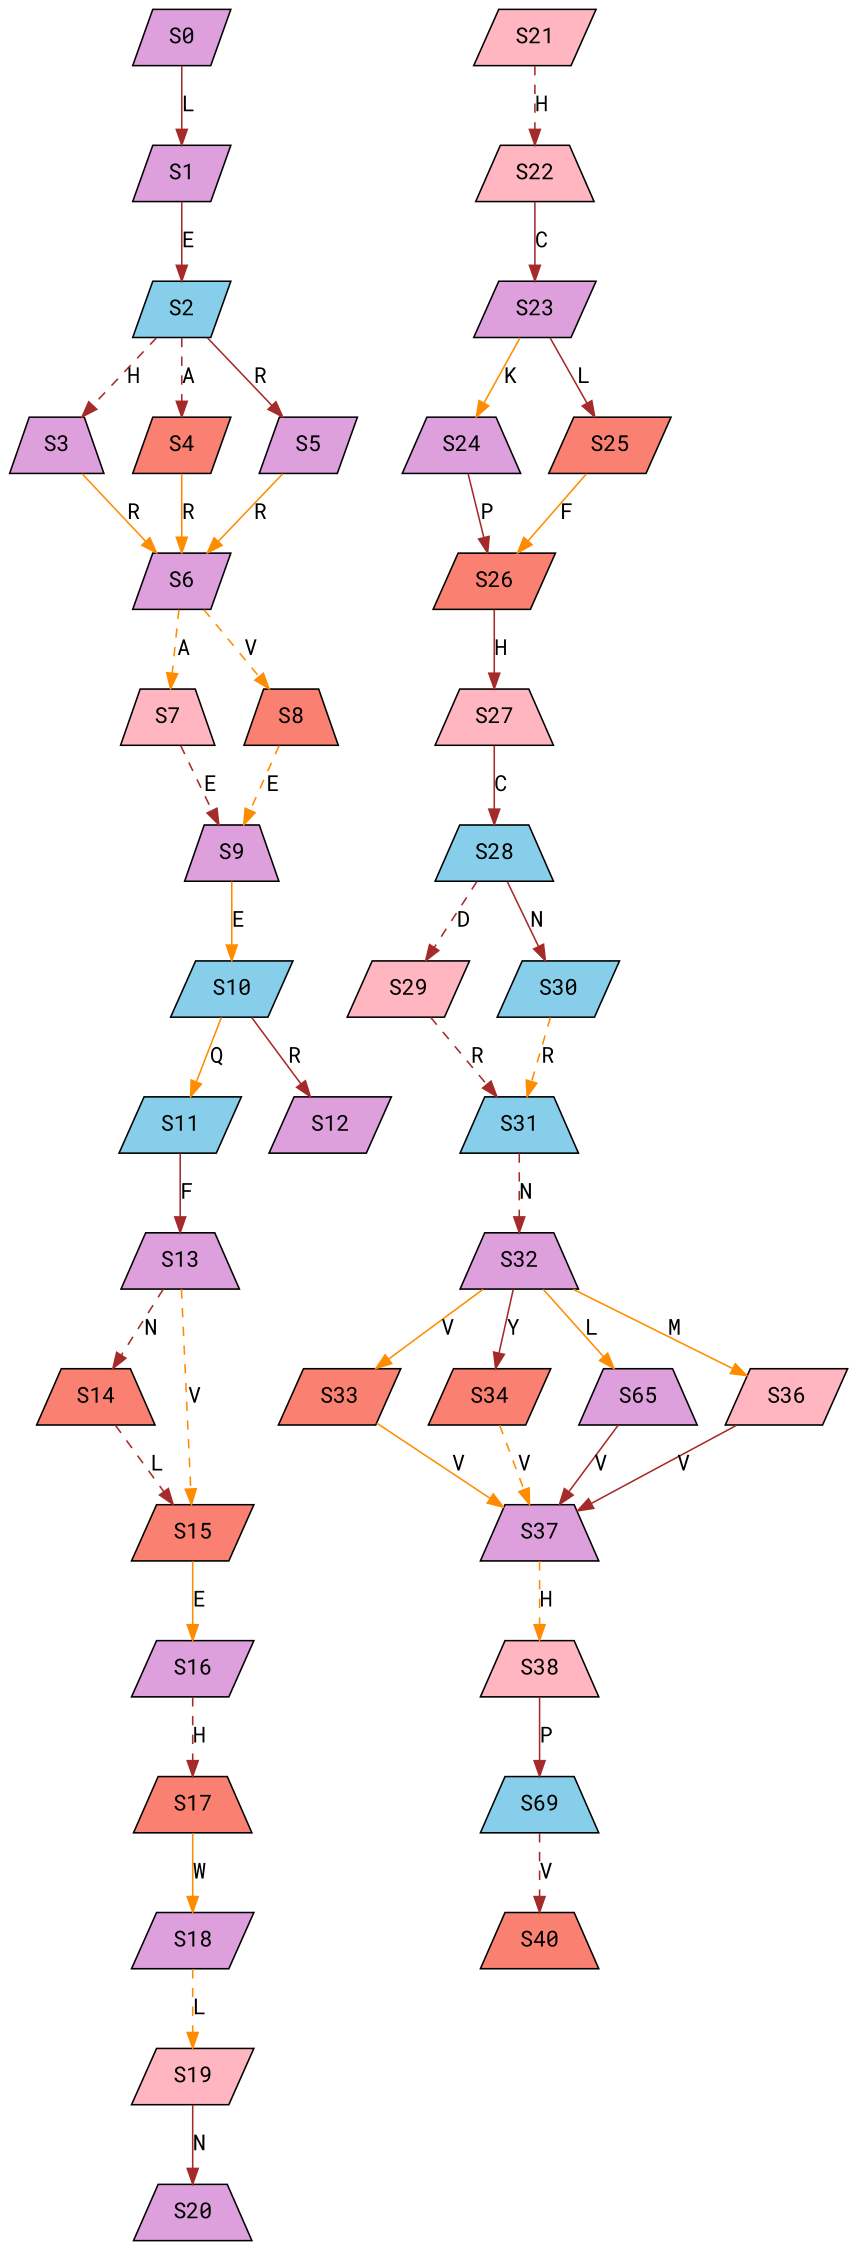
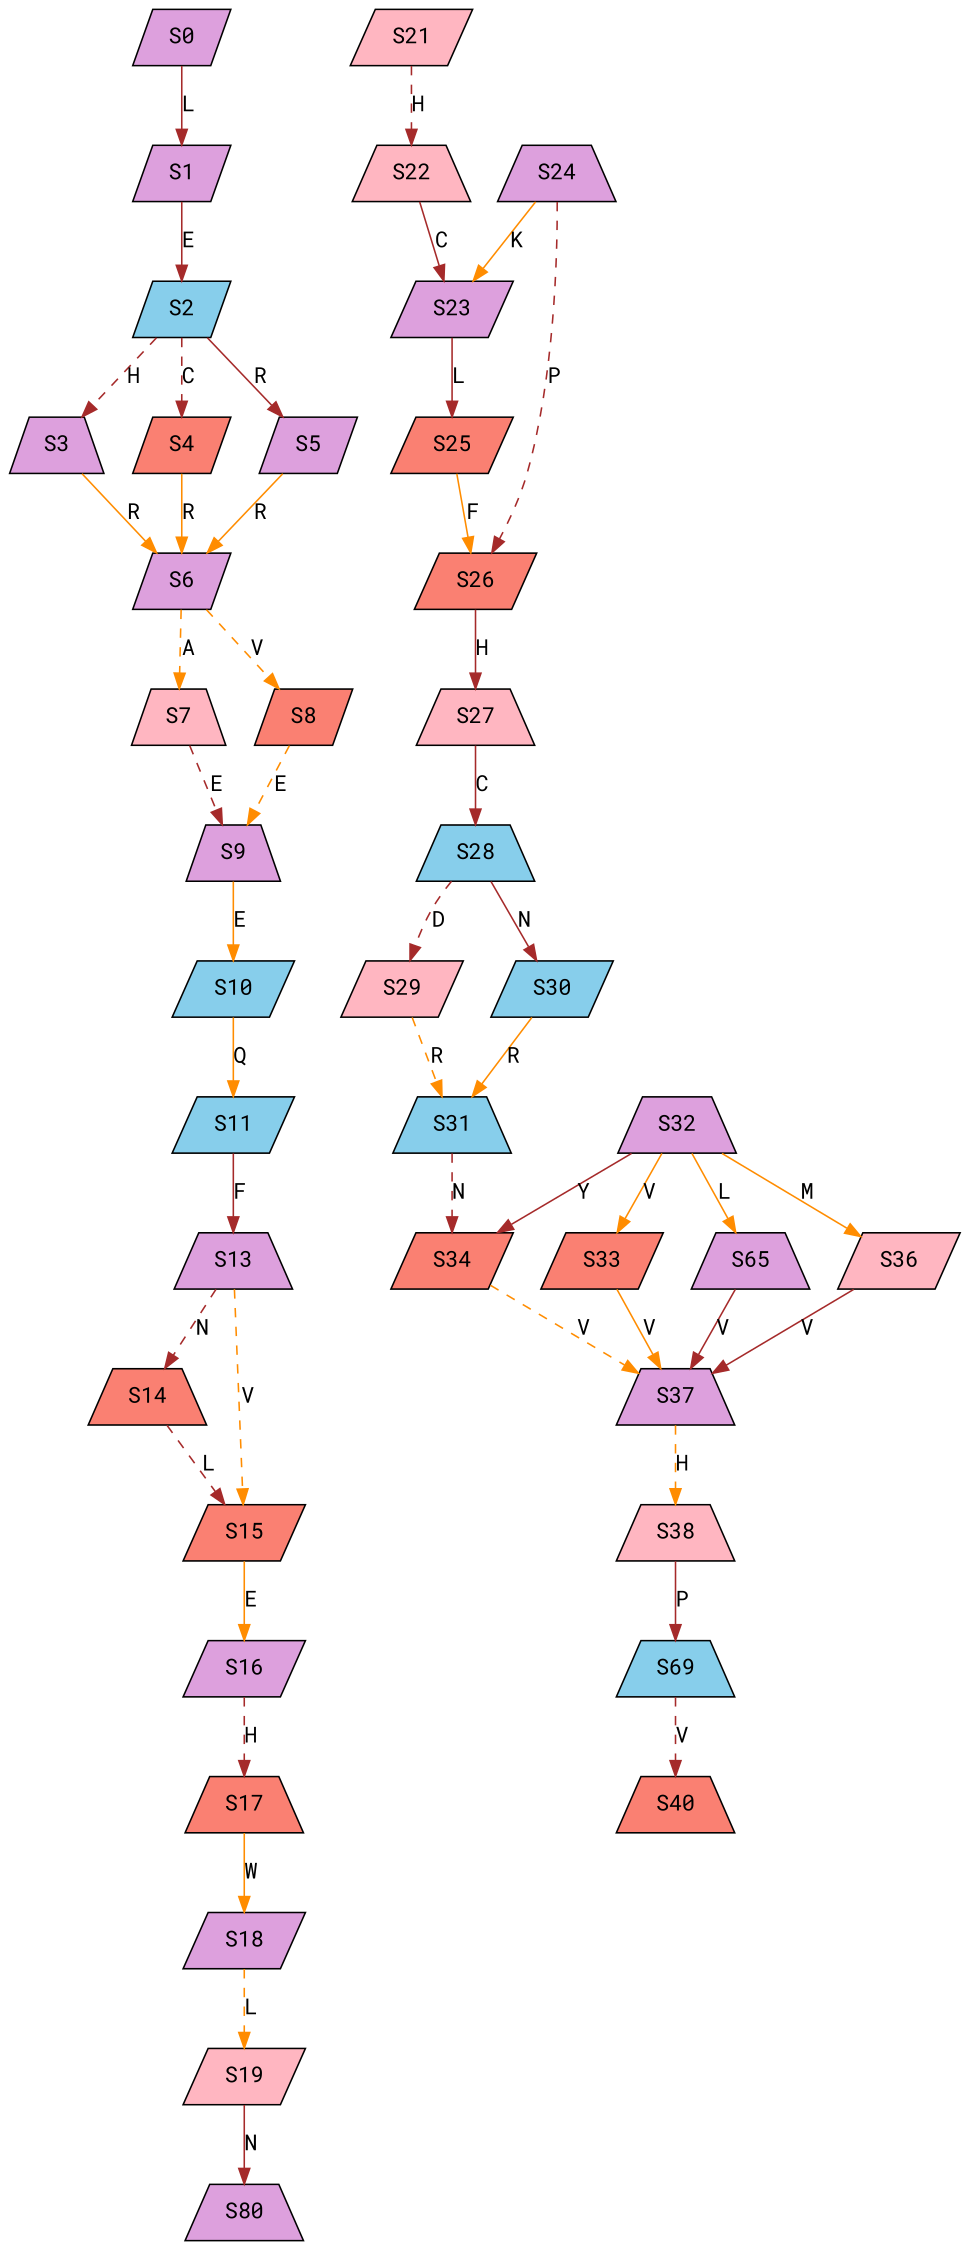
  strict digraph {
    fontname="Roboto Mono"
    node [fillcolor=plum fontname="Roboto Mono" shape=parallelogram style=filled]
    edge [color=brown fontname="Roboto Mono" style=solid]
    S0
    S1
    S2 [fillcolor=skyblue]
    S3 [shape=trapezium]
    S4 [fillcolor=salmon]
    S5
    S6
    S7 [fillcolor=lightpink shape=trapezium]
-   S8 [fillcolor=salmon shape=trapezium]
+   S8 [fillcolor=salmon]
    S9 [shape=trapezium]
    S10 [fillcolor=skyblue]
    S11 [fillcolor=skyblue]
-   S12
    S13 [shape=trapezium]
    S14 [fillcolor=salmon shape=trapezium]
    S15 [fillcolor=salmon]
    S16
    S17 [fillcolor=salmon shape=trapezium]
    S18
    S19 [fillcolor=lightpink]
-   S20 [shape=trapezium]
+   S20 [shape=trapezium label=S80]
    S21 [fillcolor=lightpink]
    S22 [fillcolor=lightpink shape=trapezium]
    S23
    S24 [shape=trapezium]
    S25 [fillcolor=salmon]
    S26 [fillcolor=salmon]
    S27 [fillcolor=lightpink shape=trapezium]
    S28 [fillcolor=skyblue shape=trapezium]
    S29 [fillcolor=lightpink]
    S30 [fillcolor=skyblue]
    S31 [fillcolor=skyblue shape=trapezium]
    S32 [shape=trapezium]
    S33 [fillcolor=salmon]
    S34 [fillcolor=salmon]
    n36 [label=S65 shape=trapezium]
    S36 [fillcolor=lightpink]
    S37 [shape=trapezium]
    S38 [fillcolor=lightpink shape=trapezium]
    n40 [fillcolor=skyblue label=S69 shape=trapezium]
    S40 [fillcolor=salmon shape=trapezium]
    S0 -> S1 [label=L]
    S1 -> S2 [label=E]
    S2 -> S3 [label=H style=dashed]
-   S2 -> S4 [label=A style=dashed]
+   S2 -> S4 [label=C style=dashed]
    S2 -> S5 [label=R]
    S3 -> S6 [color=darkorange label=R]
    S4 -> S6 [color=darkorange label=R]
    S5 -> S6 [color=darkorange label=R]
    S6 -> S7 [color=darkorange label=A style=dashed]
    S6 -> S8 [color=darkorange label=V style=dashed]
    S7 -> S9 [label=E style=dashed]
    S8 -> S9 [color=darkorange label=E style=dashed]
    S9 -> S10 [color=darkorange label=E]
    S10 -> S11 [color=darkorange label=Q]
-   S10 -> S12 [label=R]
    S11 -> S13 [label=F]
    S13 -> S14 [label=N style=dashed]
    S13 -> S15 [color=darkorange label=V style=dashed]
    S14 -> S15 [label=L style=dashed]
    S15 -> S16 [color=darkorange label=E]
    S16 -> S17 [label=H style=dashed]
    S17 -> S18 [color=darkorange label=W]
    S18 -> S19 [color=darkorange label=L style=dashed]
    S19 -> S20 [label=N]
    S21 -> S22 [label=H style=dashed]
    S22 -> S23 [label=C]
-   S23 -> S24 [color=darkorange label=K]
+   S24 -> S23 [color=darkorange label=K]
    S23 -> S25 [label=L]
-   S24 -> S26 [label=P]
+   S24 -> S26 [label=P style=dashed]
    S25 -> S26 [color=darkorange label=F]
    S26 -> S27 [label=H]
    S27 -> S28 [label=C]
    S28 -> S29 [label=D style=dashed]
    S28 -> S30 [label=N]
-   S29 -> S31 [label=R style=dashed]
-   S30 -> S31 [color=darkorange label=R style=dashed]
-   S31 -> S32 [label=N style=dashed]
+   S29 -> S31 [color=darkorange label=R style=dashed]
+   S30 -> S31 [color=darkorange label=R]
+   S31 -> S34 [label=N style=dashed]
    S32 -> S33 [color=darkorange label=V]
    S32 -> S34 [label=Y]
    S32 -> n36 [color=darkorange label=L]
    S32 -> S36 [color=darkorange label=M]
    S33 -> S37 [color=darkorange label=V]
    S34 -> S37 [color=darkorange label=V style=dashed]
    n36 -> S37 [label=V]
    S36 -> S37 [label=V]
    S37 -> S38 [color=darkorange label=H style=dashed]
    S38 -> n40 [label=P]
    n40 -> S40 [label=V style=dashed]
  }
